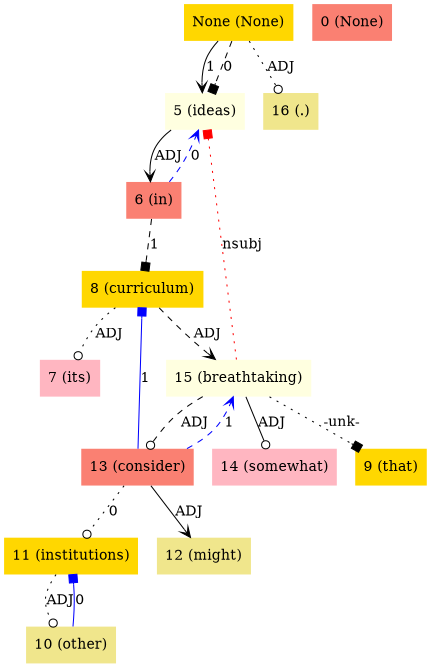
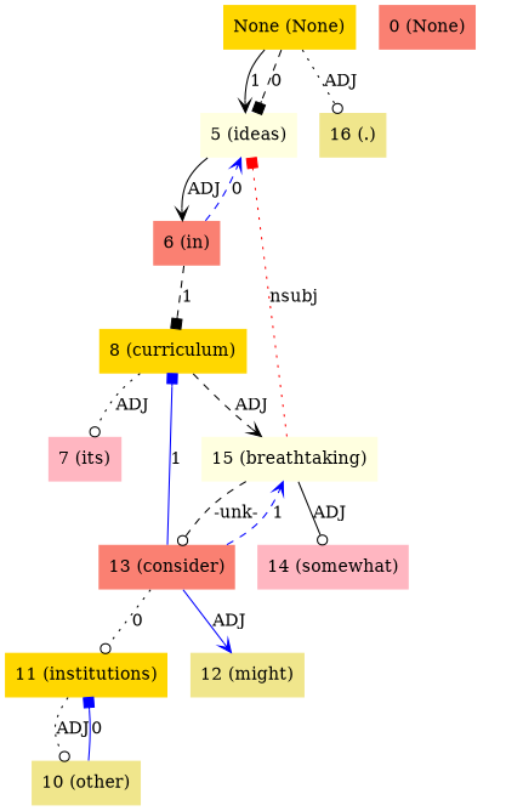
  digraph {
    node [fillcolor=gold shape=plaintext style=filled]
    edge [arrowhead=vee dir=forward style=solid]
    n1 [label="None (None)"]
    n2 [fillcolor=lightyellow label="5 (ideas)"]
    n3 [fillcolor=khaki label="16 (.)"]
    n4 [fillcolor=salmon label="6 (in)"]
    n5 [label="8 (curriculum)"]
    n6 [fillcolor=salmon label="0 (None)"]
    n7 [fillcolor=lightyellow label="15 (breathtaking)"]
    n8 [fillcolor=lightpink label="7 (its)"]
-   n9 [label="9 (that)"]
    n10 [fillcolor=salmon label="13 (consider)"]
    n11 [fillcolor=lightpink label="14 (somewhat)"]
    n12 [label="11 (institutions)"]
    n13 [fillcolor=khaki label="12 (might)"]
    n14 [fillcolor=khaki label="10 (other)"]
    n1 -> n2 [label=1]
    n1 -> n2 [arrowhead=box label=0 style=dashed]
    n1 -> n3 [arrowhead=odot label=ADJ style=dotted]
    n2 -> n4 [label=ADJ]
    n4 -> n2 [color=blue label=0 style=dashed]
    n4 -> n5 [arrowhead=box label=1 style=dashed]
    n5 -> n7 [label=ADJ style=dashed]
    n5 -> n8 [arrowhead=odot label=ADJ style=dotted]
    n7 -> n2 [arrowhead=box color=red label=nsubj style=dotted]
-   n7 -> n9 [arrowhead=box label="-unk-" style=dotted]
-   n7 -> n10 [arrowhead=odot label=ADJ style=dashed]
+   n7 -> n10 [arrowhead=odot label="-unk-" style=dashed]
    n7 -> n11 [arrowhead=odot label=ADJ]
    n10 -> n5 [arrowhead=box color=blue label=1]
    n10 -> n7 [color=blue label=1 style=dashed]
    n10 -> n12 [arrowhead=odot label=0 style=dotted]
-   n10 -> n13 [label=ADJ]
+   n10 -> n13 [label=ADJ color=blue]
    n12 -> n14 [arrowhead=odot label=ADJ style=dotted]
    n14 -> n12 [arrowhead=box color=blue label=0]
  }
